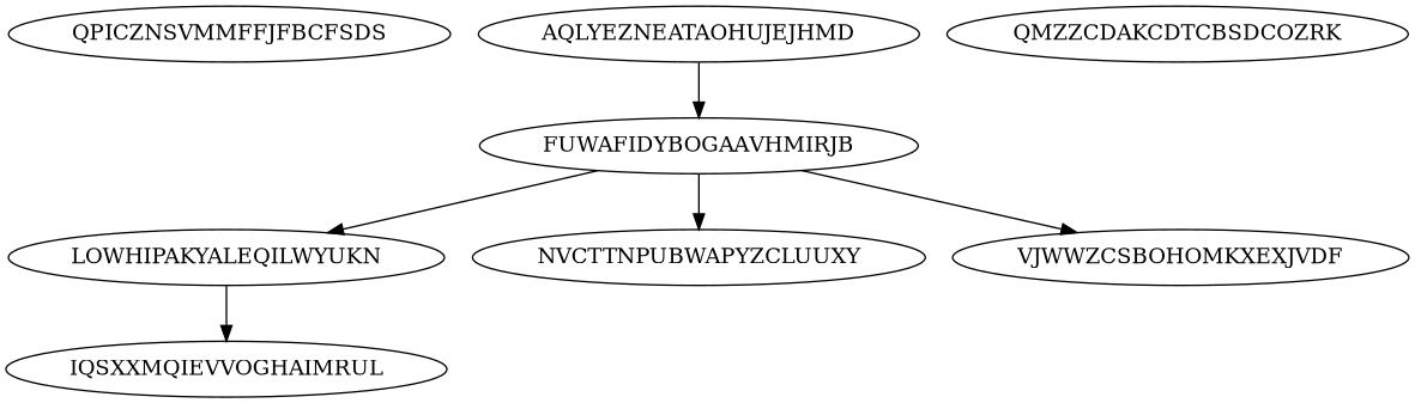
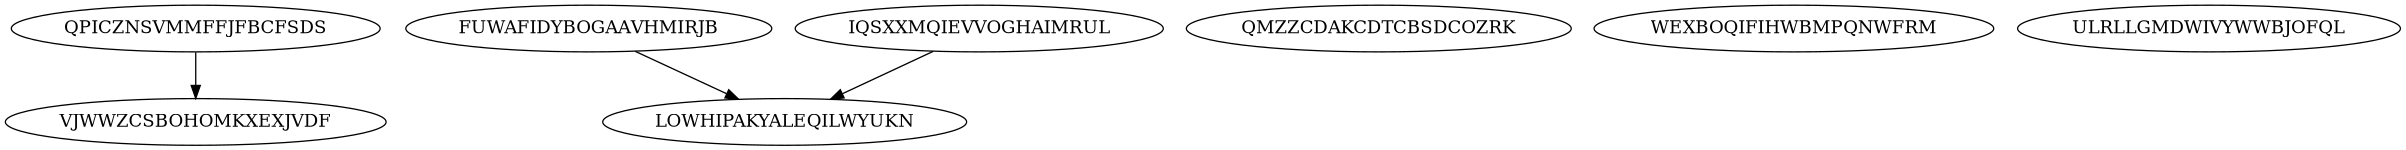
  digraph {
    node [Weight=18]
    edge [Weight=17]
    QPICZNSVMMFFJFBCFSDS [Weight=14]
-   AQLYEZNEATAOHUJEJHMD
    FUWAFIDYBOGAAVHMIRJB [Weight=13]
    LOWHIPAKYALEQILWYUKN [Weight=11]
-   NVCTTNPUBWAPYZCLUUXY
    VJWWZCSBOHOMKXEXJVDF [Weight=20]
    QMZZCDAKCDTCBSDCOZRK [Weight=13]
+   WEXBOQIFIHWBMPQNWFRM [Weight=11]
+   ULRLLGMDWIVYWWBJOFQL [Weight=17]
    IQSXXMQIEVVOGHAIMRUL [Weight=10]
-   AQLYEZNEATAOHUJEJHMD -> FUWAFIDYBOGAAVHMIRJB
    FUWAFIDYBOGAAVHMIRJB -> LOWHIPAKYALEQILWYUKN [Weight=11]
-   FUWAFIDYBOGAAVHMIRJB -> NVCTTNPUBWAPYZCLUUXY [Weight=19]
-   FUWAFIDYBOGAAVHMIRJB -> VJWWZCSBOHOMKXEXJVDF [Weight=13]
-   LOWHIPAKYALEQILWYUKN -> IQSXXMQIEVVOGHAIMRUL
+   QPICZNSVMMFFJFBCFSDS -> VJWWZCSBOHOMKXEXJVDF [Weight=13]
+   IQSXXMQIEVVOGHAIMRUL -> LOWHIPAKYALEQILWYUKN
  }
